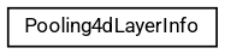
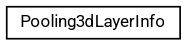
  digraph {
    rankdir=LR
    fontname=Roboto
-   n1 [color=black fillcolor=white fontname=Roboto fontsize=10 height=0.2 label=Pooling4dLayerInfo shape=box style=filled width=0.4]
+   n1 [color=black fillcolor=white fontname=Roboto fontsize=10 height=0.2 label=Pooling3dLayerInfo shape=box style=filled width=0.4]
  }
